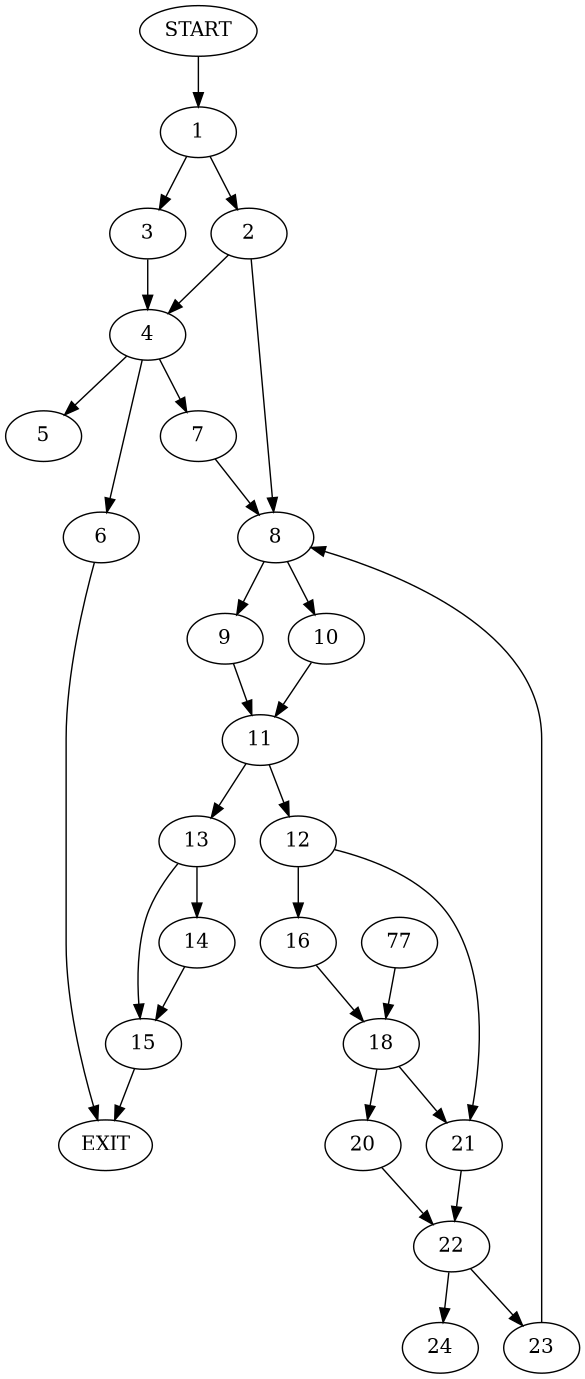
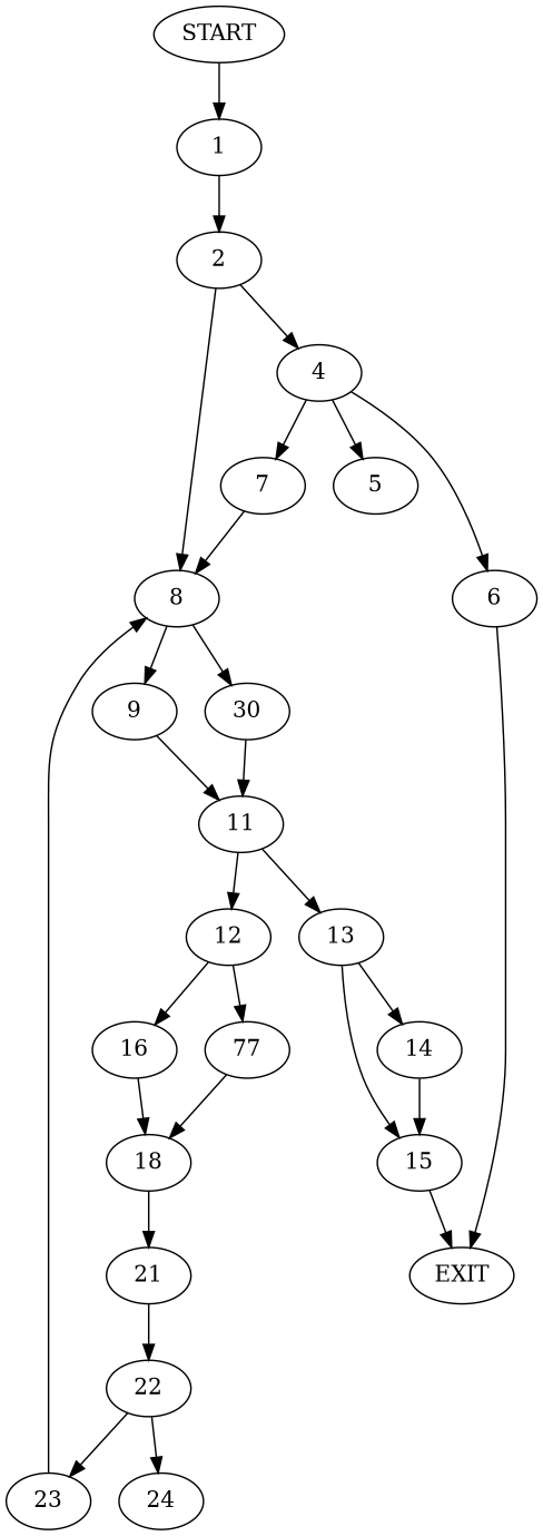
  digraph {
    n1 [label=START]
    1
    2
-   3
    n5 [label=EXIT]
    4
    8
    5
    6
    7
    9
-   10
+   10 [label=30]
    11
    12
    13
    16
    n17 [label=77]
    14
    15
    18
-   20
    21
    22
    23
    24
    n1 -> 1
    1 -> 2
-   1 -> 3
    2 -> 4
    2 -> 8
-   3 -> 4
    4 -> 5
    4 -> 6
    4 -> 7
    8 -> 9
    8 -> 10
    6 -> n5
    7 -> 8
    9 -> 11
    10 -> 11
    11 -> 12
    11 -> 13
    12 -> 16
-   12 -> 21
+   12 -> n17
    13 -> 14
    13 -> 15
    16 -> 18
    n17 -> 18
    14 -> 15
    15 -> n5
-   18 -> 20
    18 -> 21
-   20 -> 22
    21 -> 22
    22 -> 23
    22 -> 24
    23 -> 8
  }
